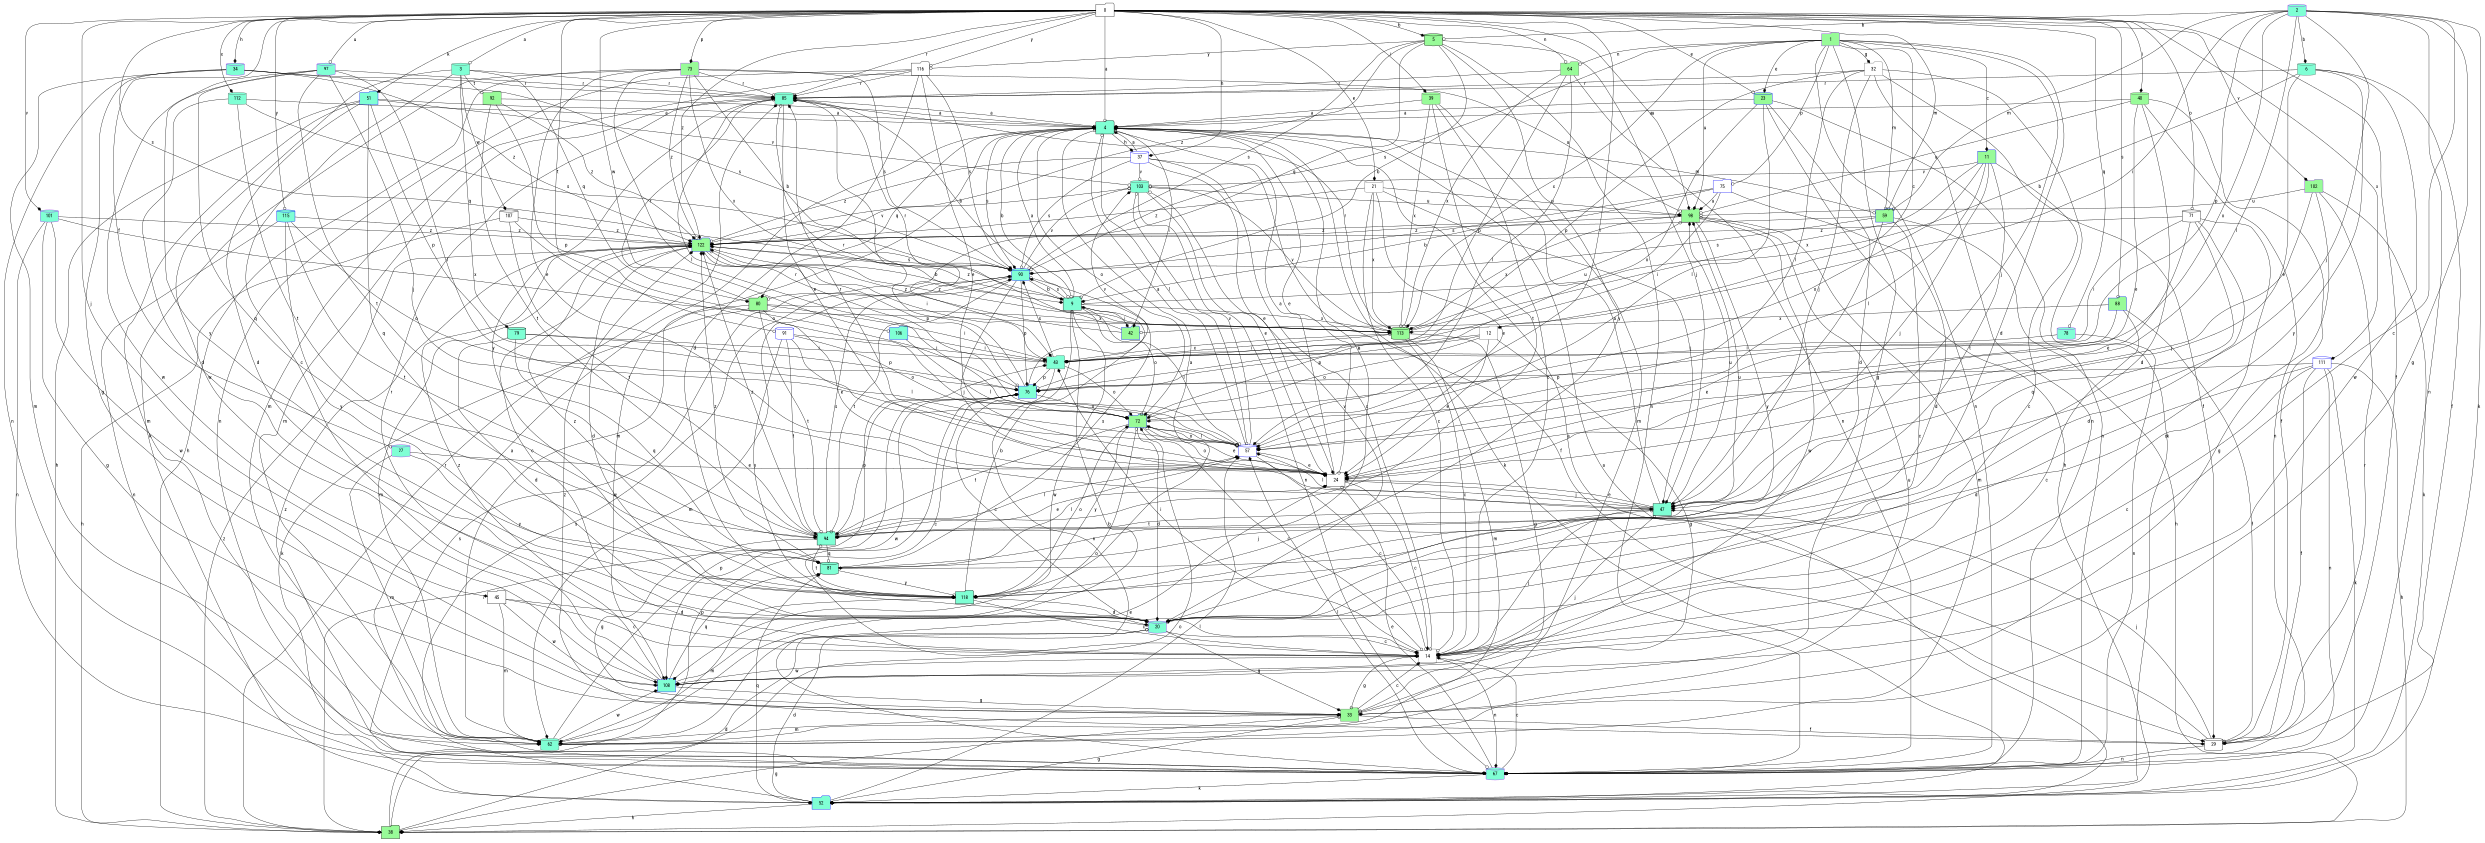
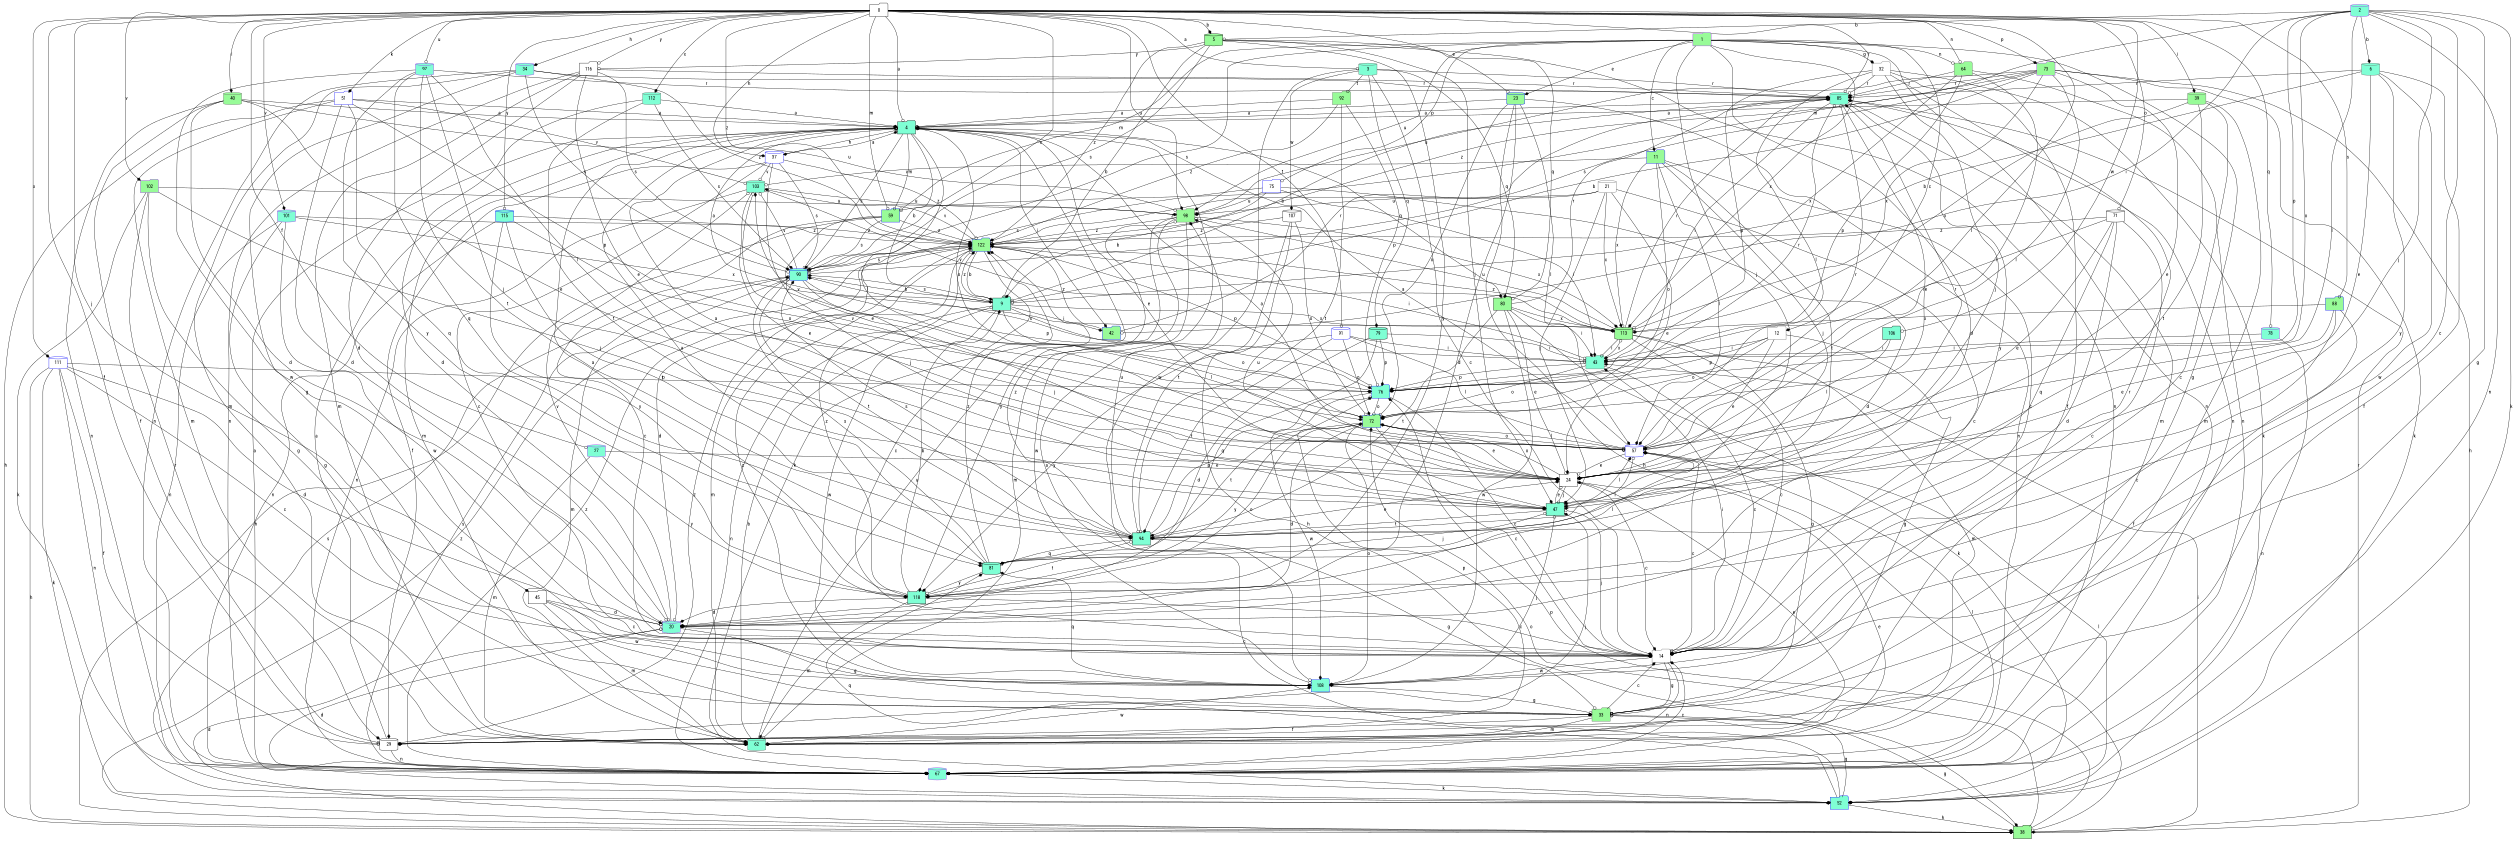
  strict digraph {
    fontname="Roboto Condensed"
    node [color=black fillcolor=aquamarine fontname="Roboto Condensed" shape=folder style=filled]
    edge [arrowhead=diamond fontname="Roboto Condensed"]
    0 [fillcolor=white]
    3 [color=gray40 shape=cylinder]
    4
    5 [fillcolor=palegreen shape=cylinder]
    21 [color=gray40 fillcolor=white shape=cylinder]
    23 [color=blue fillcolor=palegreen shape=cylinder]
    27 [color=purple shape=cylinder]
    29 [fillcolor=white shape=cylinder]
    34 [color=purple shape=cylinder]
    37 [color=blue fillcolor=white shape=cylinder]
    39 [color=gray40 fillcolor=palegreen shape=cylinder]
    40 [color=gray40 fillcolor=palegreen shape=cylinder]
    45 [fillcolor=white]
-   51 [color=blue]
+   51 [color=blue fillcolor=white]
    57 [color=blue fillcolor=white shape=cylinder]
    59 [color=blue fillcolor=palegreen]
    64 [color=gray40 fillcolor=palegreen]
    71 [fillcolor=white shape=cylinder]
    73 [color=purple fillcolor=palegreen]
    78 [color=purple shape=cylinder]
    85 [color=gray40 shape=cylinder]
    88 [color=blue fillcolor=palegreen]
    90 [color=blue shape=cylinder]
    91 [color=blue fillcolor=white shape=cylinder]
    97 [color=purple shape=cylinder]
    98 [color=gray40 fillcolor=palegreen]
    101 [color=purple shape=cylinder]
    102 [color=purple fillcolor=palegreen]
-   106 [color=blue]
+   106
    111 [color=blue fillcolor=white shape=cylinder]
    112 [color=gray40 shape=cylinder]
    115 [color=blue shape=cylinder]
    116 [fillcolor=white]
    122 [color=blue fillcolor=palegreen]
    14 [color=gray40 fillcolor=white]
    79 [shape=cylinder]
    80 [fillcolor=palegreen]
    92 [color=gray40 fillcolor=palegreen]
    107 [fillcolor=white shape=cylinder]
    108 [color=blue]
    42 [color=blue fillcolor=palegreen]
    52 [color=blue]
    72 [color=blue fillcolor=palegreen]
    9
    24 [fillcolor=white]
    62 [color=gray40 shape=cylinder]
    47
    67 [color=purple shape=cylinder]
    118
    113 [fillcolor=palegreen shape=cylinder]
    20 [color=purple shape=cylinder]
    38 [fillcolor=palegreen]
    33 [color=gray40 fillcolor=palegreen]
    103 [color=gray40 shape=cylinder]
    94
    76 [color=blue]
    81 [shape=cylinder]
    43 [color=gray40]
    1 [color=purple fillcolor=palegreen]
    11 [color=blue fillcolor=palegreen]
    12 [color=gray40 fillcolor=white]
    32 [color=gray40 fillcolor=white]
    75 [color=blue fillcolor=white]
    2 [color=purple shape=cylinder]
    6 [color=gray40 shape=cylinder]
    0 -> 3 [arrowhead=odot label=a]
    0 -> 4 [arrowhead=odot label=a]
    0 -> 5 [label=b]
-   0 -> 21 [label=e]
    0 -> 23 [arrowhead=odot label=e]
    0 -> 27 [arrowhead=odot label=f]
    0 -> 29 [arrowhead=odot label=f]
    0 -> 34 [label=h]
    0 -> 37 [label=h]
    0 -> 39 [label=i]
    0 -> 40 [label=i]
    0 -> 45 [label=j]
    0 -> 51 [label=k]
    0 -> 57 [arrowhead=odot label=l]
    0 -> 59 [arrowhead=odot label=m]
    0 -> 64 [arrowhead=odot label=n]
    0 -> 71 [arrowhead=odot label=o]
    0 -> 73 [label=p]
    0 -> 78 [arrowhead=odot label=q]
    0 -> 85 [arrowhead=odot label=r]
    0 -> 88 [arrowhead=odot label=s]
    0 -> 90 [arrowhead=odot label=s]
    0 -> 91 [arrowhead=odot label=t]
    0 -> 97 [arrowhead=odot label=u]
    0 -> 98 [label=u]
    0 -> 101 [label=v]
    0 -> 102 [label=v]
    0 -> 106 [arrowhead=odot label=w]
    0 -> 111 [label=x]
    0 -> 112 [label=x]
    0 -> 115 [arrowhead=odot label=y]
    0 -> 116 [arrowhead=odot label=y]
    0 -> 122 [label=z]
    3 -> 85 [label=r]
    3 -> 14 [label=c]
    3 -> 79 [label=q]
    3 -> 80 [label=q]
    3 -> 92 [arrowhead=odot label=t]
    3 -> 107 [label=w]
    3 -> 108 [arrowhead=odot label=w]
    4 -> 37 [label=h]
    4 -> 57 [arrowhead=odot label=l]
    4 -> 59 [arrowhead=odot label=m]
    4 -> 90 [label=s]
    4 -> 80 [label=q]
    4 -> 42 [label=i]
    4 -> 52 [arrowhead=odot label=k]
    4 -> 72 [label=o]
    4 -> 9 [arrowhead=odot label=b]
    4 -> 24 [arrowhead=odot label=e]
    4 -> 62 [arrowhead=odot label=m]
    5 -> 90 [arrowhead=odot label=s]
    5 -> 116 [arrowhead=odot label=y]
    5 -> 122 [label=z]
    5 -> 80 [arrowhead=odot label=q]
    5 -> 9 [arrowhead=odot label=b]
    5 -> 47 [label=j]
    5 -> 67 [label=n]
    5 -> 118 [label=y]
    21 -> 98 [label=u]
    21 -> 122 [arrowhead=odot label=z]
    21 -> 14 [arrowhead=odot label=c]
    21 -> 24 [label=e]
    21 -> 47 [label=j]
    21 -> 113 [label=x]
    23 -> 4 [arrowhead=odot label=a]
    23 -> 57 [label=l]
    23 -> 72 [arrowhead=odot label=o]
    23 -> 67 [label=n]
    23 -> 20 [arrowhead=odot label=d]
    23 -> 38 [arrowhead=odot label=h]
    27 -> 24 [label=e]
    27 -> 62 [arrowhead=odot label=m]
    27 -> 118 [label=y]
    29 -> 4 [arrowhead=odot label=a]
    29 -> 122 [label=z]
    29 -> 47 [label=j]
    29 -> 67 [arrowhead=odot label=n]
    34 -> 85 [label=r]
    34 -> 90 [arrowhead=odot label=s]
    34 -> 122 [label=z]
    34 -> 62 [label=m]
    34 -> 67 [arrowhead=odot label=n]
    34 -> 33 [label=g]
    37 -> 4 [label=a]
    37 -> 29 [label=f]
    37 -> 90 [arrowhead=odot label=s]
    37 -> 122 [arrowhead=odot label=z]
    37 -> 14 [arrowhead=odot label=c]
    37 -> 24 [label=e]
    37 -> 103 [arrowhead=odot label=v]
    39 -> 4 [label=a]
    39 -> 14 [label=c]
    39 -> 62 [arrowhead=odot label=m]
    39 -> 113 [arrowhead=odot label=x]
    39 -> 94 [label=t]
    40 -> 4 [label=a]
    40 -> 29 [arrowhead=odot label=f]
    40 -> 98 [arrowhead=odot label=u]
    40 -> 24 [label=e]
    40 -> 67 [arrowhead=odot label=n]
    40 -> 20 [label=d]
    45 -> 14 [label=c]
    45 -> 108 [label=w]
    45 -> 62 [arrowhead=odot label=m]
    45 -> 20 [arrowhead=odot label=d]
    51 -> 4 [label=a]
    51 -> 62 [arrowhead=odot label=m]
    51 -> 20 [arrowhead=odot label=d]
    51 -> 38 [label=h]
    51 -> 103 [arrowhead=odot label=v]
    51 -> 76 [label=p]
    51 -> 81 [label=q]
    57 -> 4 [arrowhead=odot label=a]
    57 -> 85 [arrowhead=odot label=r]
    57 -> 14 [arrowhead=odot label=c]
    57 -> 72 [label=o]
    57 -> 24 [arrowhead=odot label=e]
    57 -> 103 [arrowhead=odot label=v]
    59 -> 90 [arrowhead=odot label=s]
    59 -> 122 [label=z]
    59 -> 14 [arrowhead=odot label=c]
    59 -> 47 [arrowhead=odot label=j]
    59 -> 38 [label=h]
    64 -> 57 [label=l]
    64 -> 85 [label=r]
    64 -> 67 [label=n]
    64 -> 113 [arrowhead=odot label=x]
    64 -> 76 [arrowhead=odot label=p]
    71 -> 122 [arrowhead=odot label=z]
    71 -> 14 [arrowhead=odot label=c]
    71 -> 24 [label=e]
    71 -> 20 [arrowhead=odot label=d]
    71 -> 81 [label=q]
    71 -> 43 [label=i]
    73 -> 57 [arrowhead=odot label=l]
    73 -> 85 [arrowhead=odot label=r]
    73 -> 90 [arrowhead=odot label=s]
    73 -> 98 [arrowhead=odot label=u]
    73 -> 122 [arrowhead=odot label=z]
    73 -> 52 [label=k]
    73 -> 9 [arrowhead=odot label=b]
    73 -> 24 [label=e]
    73 -> 113 [arrowhead=odot label=x]
    73 -> 38 [label=h]
    78 -> 67 [label=n]
    78 -> 43 [arrowhead=odot label=i]
    85 -> 4 [arrowhead=odot label=a]
    85 -> 9 [arrowhead=odot label=b]
    85 -> 24 [arrowhead=odot label=e]
    85 -> 62 [label=m]
    85 -> 118 [label=y]
    85 -> 43 [label=i]
    88 -> 29 [arrowhead=odot label=f]
    88 -> 14 [arrowhead=odot label=c]
    88 -> 24 [label=e]
    88 -> 113 [label=x]
    90 -> 9 [label=b]
    90 -> 62 [label=m]
    90 -> 47 [label=j]
    90 -> 103 [arrowhead=odot label=v]
    90 -> 94 [arrowhead=odot label=t]
    90 -> 76 [label=p]
    91 -> 57 [arrowhead=odot label=l]
    91 -> 72 [label=o]
    91 -> 118 [label=y]
    91 -> 94 [label=t]
    91 -> 43 [arrowhead=odot label=i]
    97 -> 57 [arrowhead=odot label=l]
    97 -> 85 [label=r]
    97 -> 108 [label=w]
    97 -> 47 [arrowhead=odot label=j]
    97 -> 118 [arrowhead=odot label=y]
    97 -> 94 [label=t]
    97 -> 81 [label=q]
    98 -> 122 [arrowhead=odot label=z]
    98 -> 108 [arrowhead=odot label=w]
    98 -> 62 [arrowhead=odot label=m]
    98 -> 118 [label=y]
    98 -> 113 [label=x]
    101 -> 122 [arrowhead=odot label=z]
    101 -> 108 [arrowhead=odot label=w]
    101 -> 67 [arrowhead=odot label=n]
    101 -> 113 [arrowhead=odot label=x]
    101 -> 33 [label=g]
    102 -> 29 [label=r]
    102 -> 98 [arrowhead=odot label=u]
    102 -> 52 [label=k]
    102 -> 47 [label=j]
    102 -> 33 [label=g]
    106 -> 57 [arrowhead=odot label=l]
    106 -> 43 [label=i]
    111 -> 29 [arrowhead=odot label=f]
    111 -> 14 [label=c]
    111 -> 52 [label=k]
    111 -> 67 [arrowhead=odot label=n]
    111 -> 20 [arrowhead=odot label=d]
    111 -> 38 [label=h]
    111 -> 76 [label=p]
    112 -> 4 [label=a]
    112 -> 90 [label=s]
    112 -> 20 [arrowhead=odot label=d]
    112 -> 94 [label=t]
    115 -> 122 [arrowhead=odot label=z]
    115 -> 72 [label=o]
    115 -> 67 [label=n]
    115 -> 118 [label=y]
    115 -> 94 [arrowhead=odot label=t]
    116 -> 85 [label=r]
    116 -> 90 [label=s]
    116 -> 24 [arrowhead=odot label=e]
    116 -> 62 [label=m]
    116 -> 67 [arrowhead=odot label=n]
    116 -> 20 [arrowhead=odot label=d]
    122 -> 90 [arrowhead=odot label=s]
    122 -> 14 [arrowhead=odot label=c]
    122 -> 9 [label=b]
    122 -> 62 [label=m]
    122 -> 20 [arrowhead=odot label=d]
-   122 -> 103 [arrowhead=odot label=v]
+   122 -> 103 [label=v]
    122 -> 76 [arrowhead=odot label=p]
    122 -> 43 [arrowhead=odot label=i]
    14 -> 108 [label=w]
    14 -> 47 [arrowhead=odot label=j]
    14 -> 67 [label=n]
    14 -> 33 [arrowhead=odot label=g]
    14 -> 43 [label=i]
    79 -> 20 [label=d]
    79 -> 76 [label=p]
    79 -> 81 [label=q]
    79 -> 43 [arrowhead=odot label=i]
-   80 -> 85 [arrowhead=odot label=r]
+   80 -> 85 [label=r]
    80 -> 108 [label=w]
    80 -> 52 [label=k]
    80 -> 24 [arrowhead=odot label=e]
    80 -> 113 [label=x]
    80 -> 94 [arrowhead=odot label=t]
    80 -> 43 [label=i]
    92 -> 4 [arrowhead=odot label=a]
-   92 -> 122 [label=z]
+   92 -> 122 [arrowhead=odot label=z]
    92 -> 94 [arrowhead=odot label=t]
    92 -> 76 [arrowhead=odot label=p]
    107 -> 122 [label=z]
    107 -> 72 [arrowhead=odot label=o]
    107 -> 38 [label=h]
    107 -> 94 [arrowhead=odot label=t]
    108 -> 85 [label=r]
    108 -> 122 [arrowhead=odot label=z]
    108 -> 72 [arrowhead=odot label=o]
    108 -> 47 [arrowhead=odot label=j]
    108 -> 33 [arrowhead=odot label=g]
    108 -> 81 [label=q]
    42 -> 85 [arrowhead=odot label=r]
    42 -> 122 [arrowhead=odot label=z]
    52 -> 4 [label=a]
    52 -> 57 [label=l]
    52 -> 90 [arrowhead=odot label=s]
    52 -> 20 [arrowhead=odot label=d]
    52 -> 38 [label=h]
    52 -> 33 [arrowhead=odot label=g]
    52 -> 81 [label=q]
    72 -> 57 [arrowhead=odot label=l]
    72 -> 14 [arrowhead=odot label=c]
    72 -> 24 [label=e]
    72 -> 118 [arrowhead=odot label=y]
    72 -> 20 [label=d]
    72 -> 94 [label=t]
    9 -> 4 [arrowhead=odot label=a]
    9 -> 57 [arrowhead=odot label=l]
    9 -> 90 [label=s]
    9 -> 122 [label=z]
    9 -> 108 [label=w]
    9 -> 42 [label=i]
    9 -> 72 [arrowhead=odot label=o]
    9 -> 67 [label=n]
    9 -> 113 [label=x]
    24 -> 4 [arrowhead=odot label=a]
    24 -> 85 [label=r]
    24 -> 14 [label=c]
    24 -> 72 [arrowhead=odot label=o]
    24 -> 47 [arrowhead=odot label=j]
    62 -> 98 [arrowhead=odot label=u]
    62 -> 108 [label=w]
    62 -> 9 [arrowhead=odot label=b]
    62 -> 24 [label=e]
    62 -> 76 [label=p]
    47 -> 4 [arrowhead=odot label=a]
    47 -> 57 [label=l]
    47 -> 98 [label=u]
    47 -> 24 [arrowhead=odot label=e]
    47 -> 94 [label=t]
    67 -> 4 [arrowhead=odot label=a]
    67 -> 57 [label=l]
    67 -> 90 [label=s]
    67 -> 122 [label=z]
    67 -> 14 [label=c]
    67 -> 52 [arrowhead=odot label=k]
    67 -> 24 [arrowhead=odot label=e]
    118 -> 4 [arrowhead=odot label=a]
    118 -> 122 [arrowhead=odot label=z]
    118 -> 14 [arrowhead=odot label=c]
    118 -> 72 [label=o]
    118 -> 9 [label=b]
    118 -> 62 [label=m]
    118 -> 20 [label=d]
    118 -> 94 [arrowhead=odot label=t]
    113 -> 85 [label=r]
    113 -> 98 [arrowhead=odot label=u]
    113 -> 122 [label=z]
    113 -> 14 [arrowhead=odot label=c]
    113 -> 62 [arrowhead=odot label=m]
    113 -> 33 [arrowhead=odot label=g]
    113 -> 103 [arrowhead=odot label=v]
    113 -> 43 [arrowhead=odot label=i]
    20 -> 14 [label=c]
    20 -> 33 [label=g]
    20 -> 103 [arrowhead=odot label=v]
    38 -> 85 [label=r]
    38 -> 122 [label=z]
    38 -> 72 [label=o]
    38 -> 20 [arrowhead=odot label=d]
    38 -> 33 [arrowhead=odot label=g]
    38 -> 76 [label=p]
    38 -> 43 [label=i]
    33 -> 29 [label=f]
    33 -> 14 [label=c]
    33 -> 62 [label=m]
    103 -> 98 [label=u]
    103 -> 24 [arrowhead=odot label=e]
    103 -> 67 [arrowhead=odot label=n]
    94 -> 57 [arrowhead=odot label=l]
    94 -> 90 [label=s]
    94 -> 98 [label=u]
    94 -> 122 [label=z]
    94 -> 24 [label=e]
    94 -> 33 [arrowhead=odot label=g]
    94 -> 76 [arrowhead=odot label=p]
    94 -> 81 [arrowhead=odot label=q]
    76 -> 85 [arrowhead=odot label=r]
    76 -> 14 [arrowhead=odot label=c]
    76 -> 108 [label=w]
    76 -> 72 [arrowhead=odot label=o]
    76 -> 103 [label=v]
    81 -> 4 [arrowhead=odot label=a]
    81 -> 57 [label=l]
    81 -> 90 [arrowhead=odot label=s]
    81 -> 122 [label=z]
    81 -> 47 [arrowhead=odot label=j]
    81 -> 118 [arrowhead=odot label=y]
    43 -> 90 [label=s]
    43 -> 14 [label=c]
    43 -> 72 [label=o]
    43 -> 113 [arrowhead=odot label=x]
    43 -> 76 [label=p]
    1 -> 23 [label=e]
    1 -> 59 [arrowhead=odot label=m]
    1 -> 64 [arrowhead=odot label=n]
    1 -> 90 [arrowhead=odot label=s]
    1 -> 98 [label=u]
    1 -> 47 [label=j]
    1 -> 67 [arrowhead=odot label=n]
    1 -> 113 [label=x]
    1 -> 20 [label=d]
    1 -> 33 [arrowhead=odot label=g]
    1 -> 11 [label=c]
    1 -> 12 [label=c]
    1 -> 32 [label=g]
    1 -> 75 [arrowhead=odot label=p]
    11 -> 57 [label=l]
    11 -> 14 [arrowhead=odot label=c]
    11 -> 72 [arrowhead=odot label=o]
    11 -> 47 [arrowhead=odot label=j]
    11 -> 113 [arrowhead=odot label=x]
    11 -> 103 [arrowhead=odot label=v]
    11 -> 94 [arrowhead=odot label=t]
    12 -> 72 [label=o]
    12 -> 24 [label=e]
    12 -> 33 [arrowhead=odot label=g]
    12 -> 76 [label=p]
    12 -> 43 [arrowhead=odot label=i]
    32 -> 29 [label=f]
    32 -> 57 [label=l]
    32 -> 85 [arrowhead=odot label=r]
    32 -> 52 [arrowhead=odot label=k]
    32 -> 47 [label=j]
    32 -> 67 [label=n]
    32 -> 76 [arrowhead=odot label=p]
    75 -> 90 [label=s]
    75 -> 98 [label=u]
    75 -> 9 [label=b]
    75 -> 20 [label=d]
    75 -> 43 [label=i]
    2 -> 5 [arrowhead=odot label=b]
    2 -> 57 [label=l]
    2 -> 59 [arrowhead=odot label=m]
    2 -> 14 [arrowhead=odot label=c]
    2 -> 42 [arrowhead=odot label=i]
    2 -> 52 [label=k]
    2 -> 72 [label=o]
    2 -> 47 [label=j]
    2 -> 67 [label=n]
    2 -> 33 [arrowhead=odot label=g]
    2 -> 76 [label=p]
    2 -> 6 [label=b]
    6 -> 29 [arrowhead=odot label=f]
    6 -> 85 [label=r]
    6 -> 108 [label=w]
    6 -> 9 [arrowhead=odot label=b]
    6 -> 24 [label=e]
    6 -> 118 [label=y]
  }
